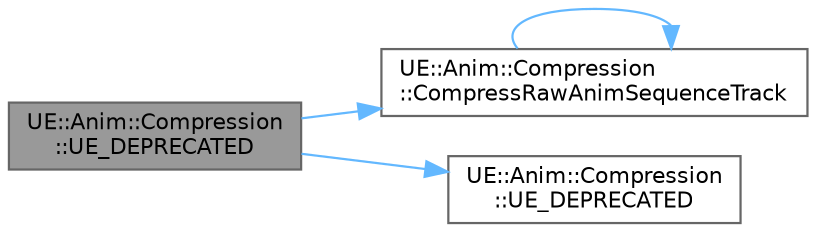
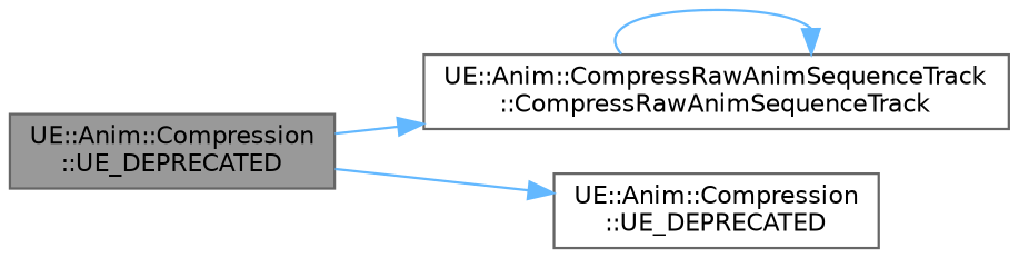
  digraph {
    rankdir=LR
    node [color=grey40 fillcolor=white fontname=Helvetica fontsize=10 shape=box style=filled]
    edge [color=steelblue1 fontname=Helvetica fontsize=10 labelfontname=Helvetica labelfontsize=10 style=solid]
    n1 [color=gray40 fillcolor=grey60 fontcolor=black height=0.2 label="UE::Anim::Compression\l::UE_DEPRECATED" width=0.4]
-   n2 [height=0.2 label="UE::Anim::Compression\l::CompressRawAnimSequenceTrack" width=0.4]
+   n2 [height=0.2 label="UE::Anim::CompressRawAnimSequenceTrack\l::CompressRawAnimSequenceTrack" width=0.4]
    n3 [height=0.2 label="UE::Anim::Compression\l::UE_DEPRECATED" width=0.4]
    n1 -> n2
    n1 -> n3
    n2 -> n2
  }
